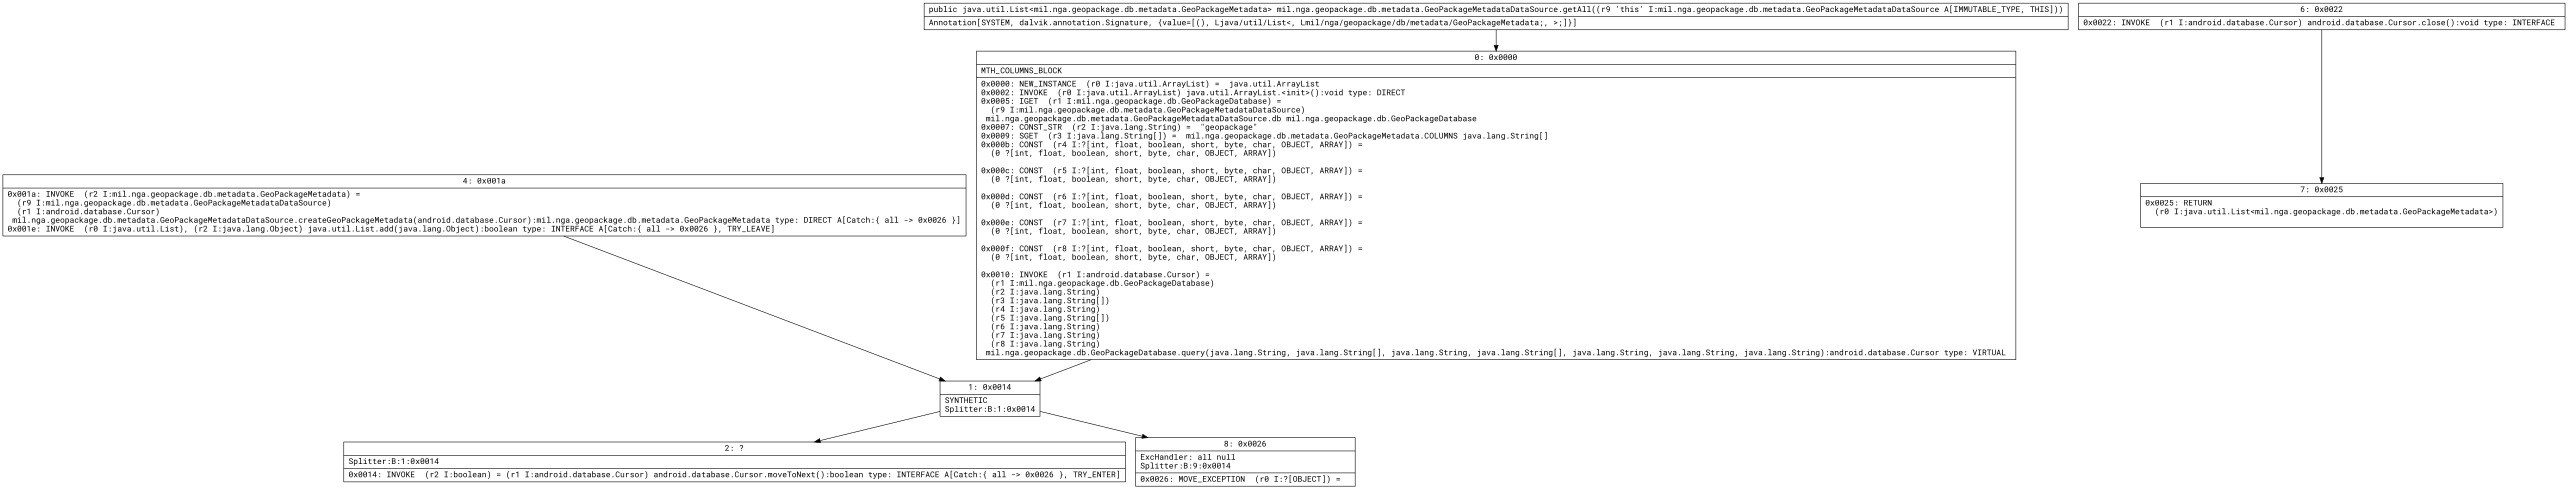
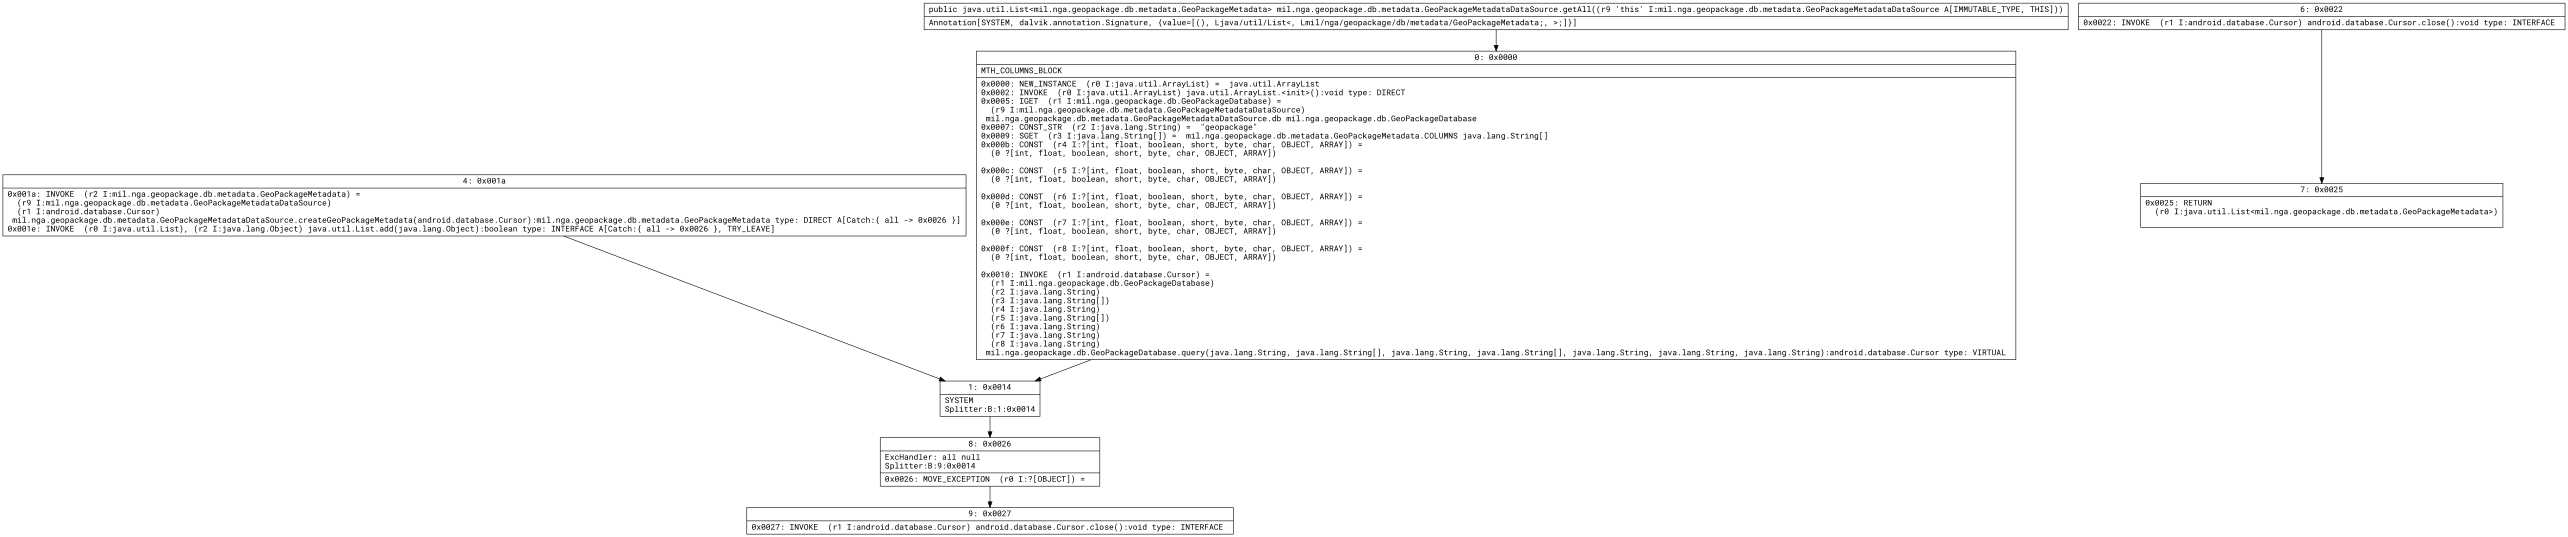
  digraph {
    fontname="Roboto Mono"
    node [fontname="Roboto Mono" shape=record]
    edge [fontname="Roboto Mono"]
    n1 [label="{0\:\ 0x0000|MTH_COLUMNS_BLOCK\l|0x0000: NEW_INSTANCE  (r0 I:java.util.ArrayList) =  java.util.ArrayList \l0x0002: INVOKE  (r0 I:java.util.ArrayList) java.util.ArrayList.\<init\>():void type: DIRECT \l0x0005: IGET  (r1 I:mil.nga.geopackage.db.GeoPackageDatabase) = \l  (r9 I:mil.nga.geopackage.db.metadata.GeoPackageMetadataDataSource)\l mil.nga.geopackage.db.metadata.GeoPackageMetadataDataSource.db mil.nga.geopackage.db.GeoPackageDatabase \l0x0007: CONST_STR  (r2 I:java.lang.String) =  \"geopackage\" \l0x0009: SGET  (r3 I:java.lang.String[]) =  mil.nga.geopackage.db.metadata.GeoPackageMetadata.COLUMNS java.lang.String[] \l0x000b: CONST  (r4 I:?[int, float, boolean, short, byte, char, OBJECT, ARRAY]) = \l  (0 ?[int, float, boolean, short, byte, char, OBJECT, ARRAY])\l \l0x000c: CONST  (r5 I:?[int, float, boolean, short, byte, char, OBJECT, ARRAY]) = \l  (0 ?[int, float, boolean, short, byte, char, OBJECT, ARRAY])\l \l0x000d: CONST  (r6 I:?[int, float, boolean, short, byte, char, OBJECT, ARRAY]) = \l  (0 ?[int, float, boolean, short, byte, char, OBJECT, ARRAY])\l \l0x000e: CONST  (r7 I:?[int, float, boolean, short, byte, char, OBJECT, ARRAY]) = \l  (0 ?[int, float, boolean, short, byte, char, OBJECT, ARRAY])\l \l0x000f: CONST  (r8 I:?[int, float, boolean, short, byte, char, OBJECT, ARRAY]) = \l  (0 ?[int, float, boolean, short, byte, char, OBJECT, ARRAY])\l \l0x0010: INVOKE  (r1 I:android.database.Cursor) = \l  (r1 I:mil.nga.geopackage.db.GeoPackageDatabase)\l  (r2 I:java.lang.String)\l  (r3 I:java.lang.String[])\l  (r4 I:java.lang.String)\l  (r5 I:java.lang.String[])\l  (r6 I:java.lang.String)\l  (r7 I:java.lang.String)\l  (r8 I:java.lang.String)\l mil.nga.geopackage.db.GeoPackageDatabase.query(java.lang.String, java.lang.String[], java.lang.String, java.lang.String[], java.lang.String, java.lang.String, java.lang.String):android.database.Cursor type: VIRTUAL \l}"]
-   n2 [label="{1\:\ 0x0014|SYNTHETIC\lSplitter:B:1:0x0014\l}"]
-   n3 [label="{2\:\ ?|Splitter:B:1:0x0014\l|0x0014: INVOKE  (r2 I:boolean) = (r1 I:android.database.Cursor) android.database.Cursor.moveToNext():boolean type: INTERFACE A[Catch:\{ all \-\> 0x0026 \}, TRY_ENTER]\l}"]
+   n2 [label="{1\:\ 0x0014|SYSTEM\lSplitter:B:1:0x0014\l}"]
    n4 [label="{8\:\ 0x0026|ExcHandler: all null\lSplitter:B:9:0x0014\l|0x0026: MOVE_EXCEPTION  (r0 I:?[OBJECT]) =  \l}"]
+   n5 [label="{9\:\ 0x0027|0x0027: INVOKE  (r1 I:android.database.Cursor) android.database.Cursor.close():void type: INTERFACE \l}"]
    n6 [label="{4\:\ 0x001a|0x001a: INVOKE  (r2 I:mil.nga.geopackage.db.metadata.GeoPackageMetadata) = \l  (r9 I:mil.nga.geopackage.db.metadata.GeoPackageMetadataDataSource)\l  (r1 I:android.database.Cursor)\l mil.nga.geopackage.db.metadata.GeoPackageMetadataDataSource.createGeoPackageMetadata(android.database.Cursor):mil.nga.geopackage.db.metadata.GeoPackageMetadata type: DIRECT A[Catch:\{ all \-\> 0x0026 \}]\l0x001e: INVOKE  (r0 I:java.util.List), (r2 I:java.lang.Object) java.util.List.add(java.lang.Object):boolean type: INTERFACE A[Catch:\{ all \-\> 0x0026 \}, TRY_LEAVE]\l}"]
    n7 [label="{6\:\ 0x0022|0x0022: INVOKE  (r1 I:android.database.Cursor) android.database.Cursor.close():void type: INTERFACE \l}"]
    n8 [label="{7\:\ 0x0025|0x0025: RETURN  \l  (r0 I:java.util.List\<mil.nga.geopackage.db.metadata.GeoPackageMetadata\>)\l \l}"]
    n9 [label="{public java.util.List\<mil.nga.geopackage.db.metadata.GeoPackageMetadata\> mil.nga.geopackage.db.metadata.GeoPackageMetadataDataSource.getAll((r9 'this' I:mil.nga.geopackage.db.metadata.GeoPackageMetadataDataSource A[IMMUTABLE_TYPE, THIS]))  | Annotation[SYSTEM, dalvik.annotation.Signature, \{value=[(), Ljava\/util\/List\<, Lmil\/nga\/geopackage\/db\/metadata\/GeoPackageMetadata;, \>;]\}]\l}"]
    n1 -> n2
-   n2 -> n3
    n2 -> n4
+   n4 -> n5
    n6 -> n2
    n7 -> n8
    n9 -> n1
  }
